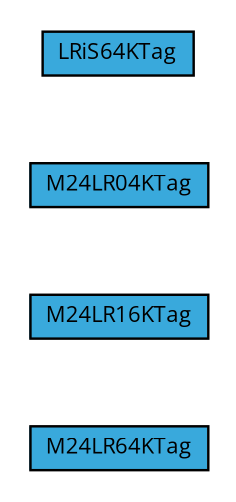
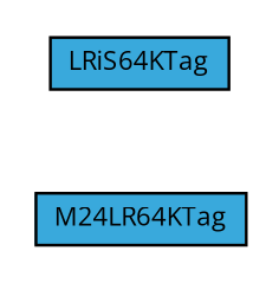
  digraph {
    nodesep=0.25
    ranksep=0.5
    rankdir=LR
    fontname="Open Sans"
    node [fontcolor=black fontname="Open Sans" fontsize=9.0 shape=plaintext]
    n1 [label=<<table title="com.st.st25sdk.type5.m24lr.M24LR64KTag" border="0" cellborder="1" cellspacing="0" cellpadding="2" port="p" bgcolor="#39a9dc" href="./M24LR64KTag.html"> 		<tr><td><table border="0" cellspacing="0" cellpadding="1"> <tr><td align="center" balign="center"> M24LR64KTag </td></tr> 		</table></td></tr> 		</table>>]
-   n2 [label=<<table title="com.st.st25sdk.type5.m24lr.M24LR16KTag" border="0" cellborder="1" cellspacing="0" cellpadding="2" port="p" bgcolor="#39a9dc" href="./M24LR16KTag.html"> 		<tr><td><table border="0" cellspacing="0" cellpadding="1"> <tr><td align="center" balign="center"> M24LR16KTag </td></tr> 		</table></td></tr> 		</table>>]
-   n3 [label=<<table title="com.st.st25sdk.type5.m24lr.M24LR04KTag" border="0" cellborder="1" cellspacing="0" cellpadding="2" port="p" bgcolor="#39a9dc" href="./M24LR04KTag.html"> 		<tr><td><table border="0" cellspacing="0" cellpadding="1"> <tr><td align="center" balign="center"> M24LR04KTag </td></tr> 		</table></td></tr> 		</table>>]
    n4 [label=<<table title="com.st.st25sdk.type5.m24lr.LRiS64KTag" border="0" cellborder="1" cellspacing="0" cellpadding="2" port="p" bgcolor="#39a9dc" href="./LRiS64KTag.html"> 		<tr><td><table border="0" cellspacing="0" cellpadding="1"> <tr><td align="center" balign="center"> LRiS64KTag </td></tr> 		</table></td></tr> 		</table>>]
  }
